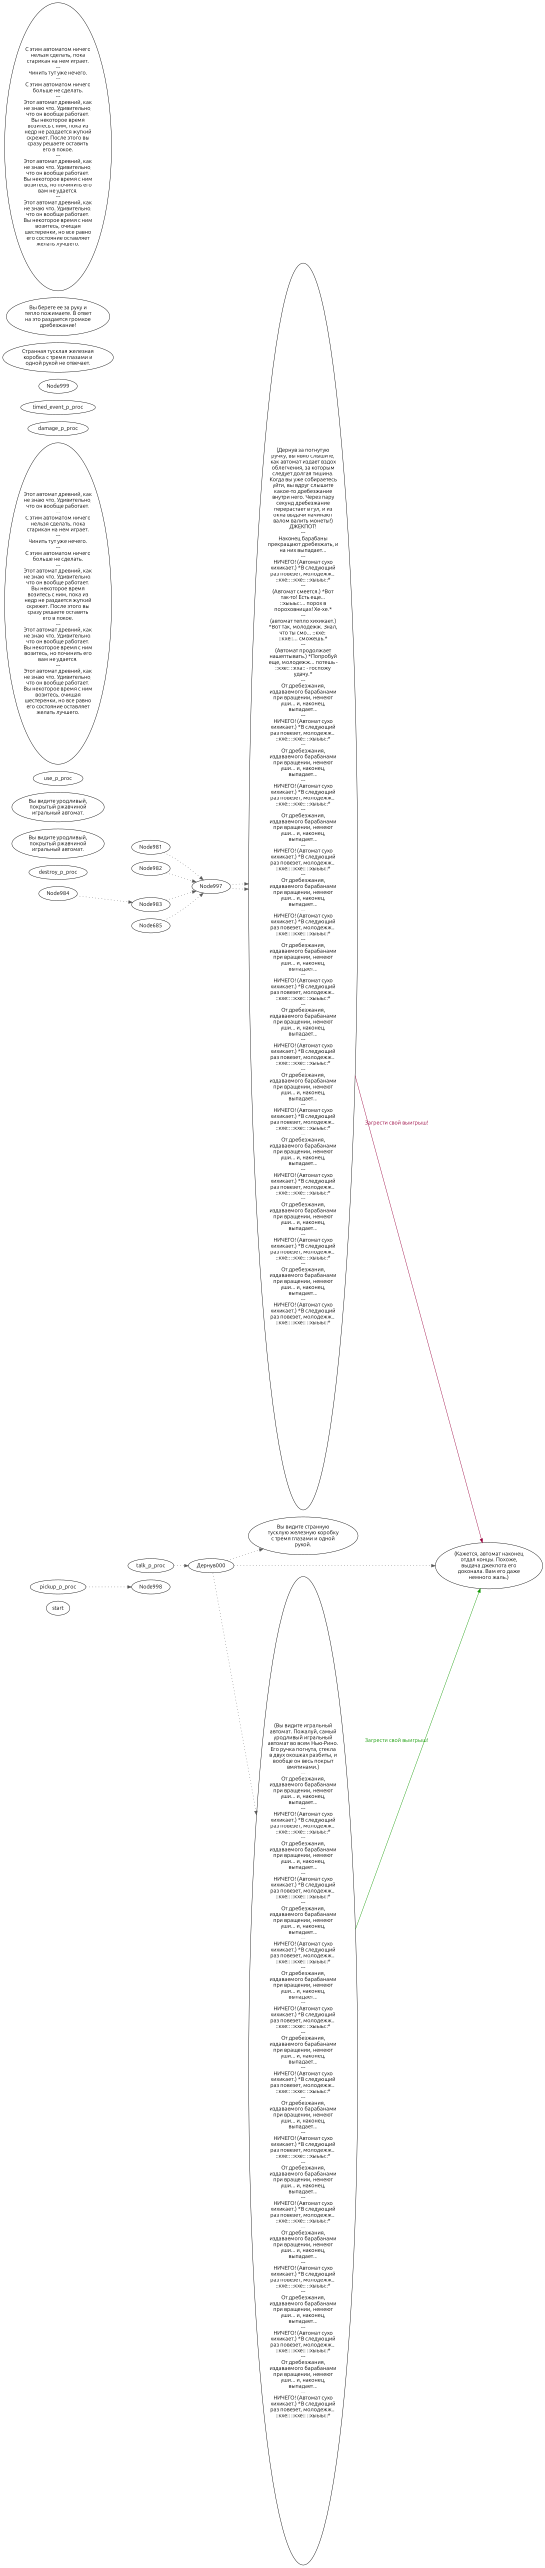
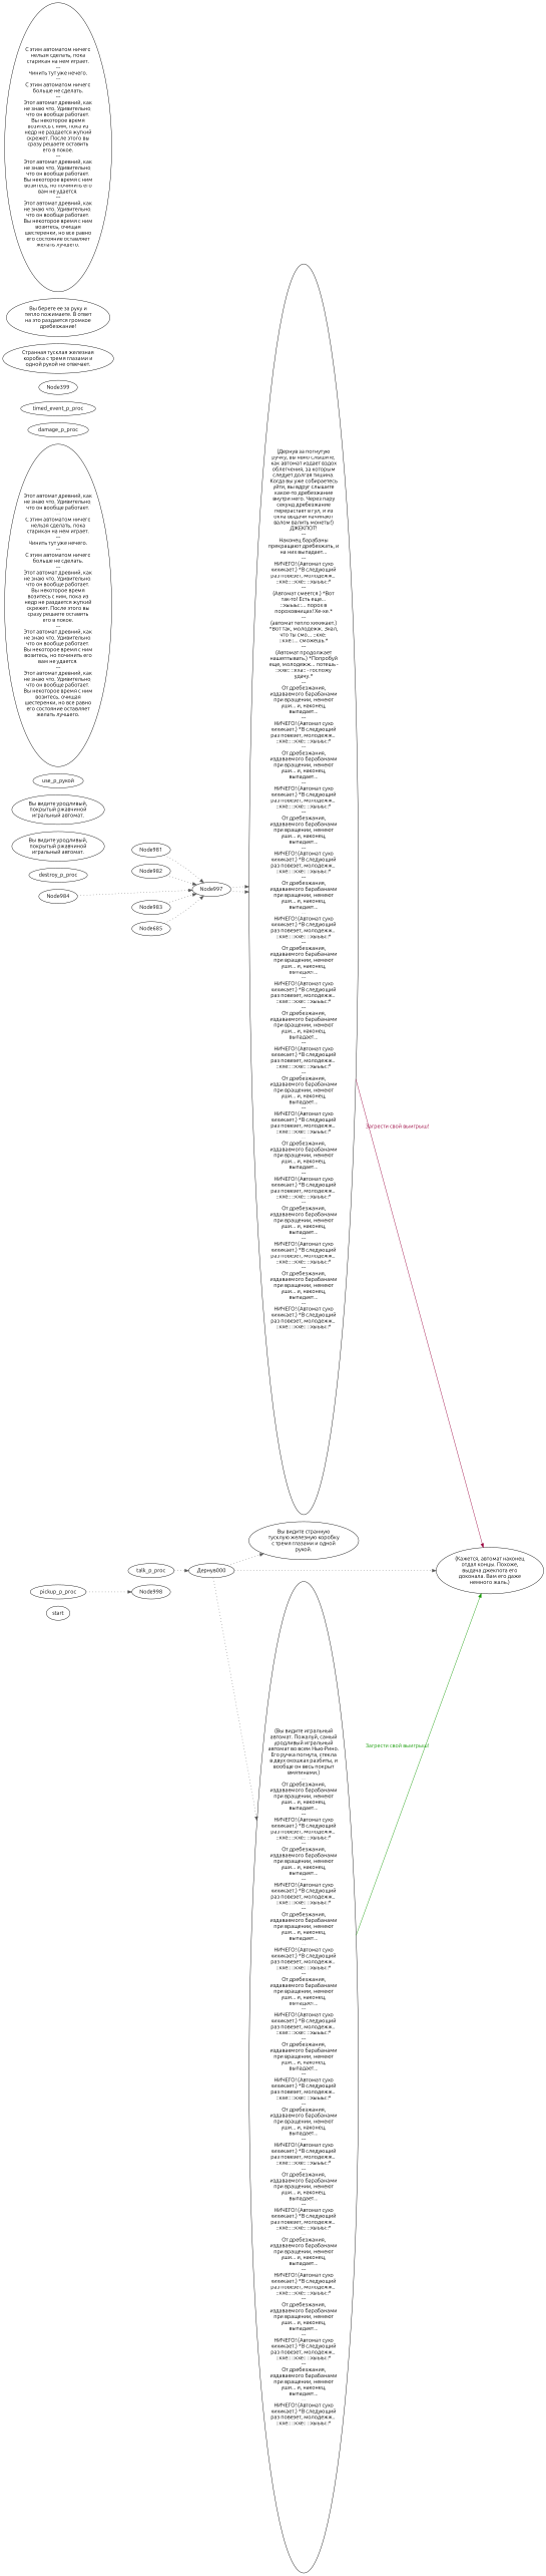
  digraph {
    fontname=Ubuntu
    rankdir=LR
    node [color="#000000" fillcolor="#FFFFFF" fontname=Ubuntu style=filled]
    edge [color="#555555" fontname=Ubuntu style=dotted]
    start
    pickup_p_proc
    Node998
    n4 [label="Дернув000"]
    talk_p_proc
    n6 [label="Вы видите странную\nтусклую железную коробку\nс тремя глазами и одной\nрукой."]
    n7 [label="(Кажется, автомат наконец\nотдал концы. Похоже,\nвыдача джекпота его\nдоконала. Вам его даже\nнемного жаль.)"]
    n8 [label="(Вы видите игральный\nавтомат. Пожалуй, самый\nуродливый игральный\nавтомат во всем Нью-Рино.\nЕго ручка погнута, стекла\nв двух окошках разбиты, и\nвообще он весь покрыт\nвмятинами.)\n---\nОт дребезжания,\nиздаваемого барабанами\nпри вращении, немеют\nуши... и, наконец,\nвыпадает...\n---\nНИЧЕГО! (Автомат сухо\nхихикает.) *В следующий\nраз повезет, молодежж...\n::кхе:: ::кхе:: ::хыыы::*\n---\nОт дребезжания,\nиздаваемого барабанами\nпри вращении, немеют\nуши... и, наконец,\nвыпадает...\n---\nНИЧЕГО! (Автомат сухо\nхихикает.) *В следующий\nраз повезет, молодежж...\n::кхе:: ::кхе:: ::хыыы::*\n---\nОт дребезжания,\nиздаваемого барабанами\nпри вращении, немеют\nуши... и, наконец,\nвыпадает...\n---\nНИЧЕГО! (Автомат сухо\nхихикает.) *В следующий\nраз повезет, молодежж...\n::кхе:: ::кхе:: ::хыыы::*\n---\nОт дребезжания,\nиздаваемого барабанами\nпри вращении, немеют\nуши... и, наконец,\nвыпадает...\n---\nНИЧЕГО! (Автомат сухо\nхихикает.) *В следующий\nраз повезет, молодежж...\n::кхе:: ::кхе:: ::хыыы::*\n---\nОт дребезжания,\nиздаваемого барабанами\nпри вращении, немеют\nуши... и, наконец,\nвыпадает...\n---\nНИЧЕГО! (Автомат сухо\nхихикает.) *В следующий\nраз повезет, молодежж...\n::кхе:: ::кхе:: ::хыыы::*\n---\nОт дребезжания,\nиздаваемого барабанами\nпри вращении, немеют\nуши... и, наконец,\nвыпадает...\n---\nНИЧЕГО! (Автомат сухо\nхихикает.) *В следующий\nраз повезет, молодежж...\n::кхе:: ::кхе:: ::хыыы::*\n---\nОт дребезжания,\nиздаваемого барабанами\nпри вращении, немеют\nуши... и, наконец,\nвыпадает...\n---\nНИЧЕГО! (Автомат сухо\nхихикает.) *В следующий\nраз повезет, молодежж...\n::кхе:: ::кхе:: ::хыыы::*\n---\nОт дребезжания,\nиздаваемого барабанами\nпри вращении, немеют\nуши... и, наконец,\nвыпадает...\n---\nНИЧЕГО! (Автомат сухо\nхихикает.) *В следующий\nраз повезет, молодежж...\n::кхе:: ::кхе:: ::хыыы::*\n---\nОт дребезжания,\nиздаваемого барабанами\nпри вращении, немеют\nуши... и, наконец,\nвыпадает...\n---\nНИЧЕГО! (Автомат сухо\nхихикает.) *В следующий\nраз повезет, молодежж...\n::кхе:: ::кхе:: ::хыыы::*\n---\nОт дребезжания,\nиздаваемого барабанами\nпри вращении, немеют\nуши... и, наконец,\nвыпадает...\n---\nНИЧЕГО! (Автомат сухо\nхихикает.) *В следующий\nраз повезет, молодежж...\n::кхе:: ::кхе:: ::хыыы::*"]
    destroy_p_proc
    n10 [label="Вы видите уродливый,\nпокрытый ржавчиной\nигральный автомат."]
    n11 [label="Вы видите уродливый,\nпокрытый ржавчиной\nигральный автомат."]
-   use_p_proc
+   use_p_proc [label="use_p_рукой"]
    n13 [label="Этот автомат древний, как\nне знаю что. Удивительно,\nчто он вообще работает.\n---\nС этим автоматом ничего\nнельзя сделать, пока\nстарикан на нем играет.\n---\nЧинить тут уже нечего.\n---\nС этим автоматом ничего\nбольше не сделать.\n---\nЭтот автомат древний, как\nне знаю что. Удивительно,\nчто он вообще работает.\nВы некоторое время\nвозитесь с ним, пока из\nнедр не раздается жуткий\nскрежет. После этого вы\nсразу решаете оставить\nего в покое.\n---\nЭтот автомат древний, как\nне знаю что. Удивительно,\nчто он вообще работает.\nВы некоторое время с ним\nвозитесь, но починить его\nвам не удается.\n---\nЭтот автомат древний, как\nне знаю что. Удивительно,\nчто он вообще работает.\nВы некоторое время с ним\nвозитесь, очищая\nшестеренки, но все равно\nего состояние оставляет\nжелать лучшего."]
    damage_p_proc
    timed_event_p_proc
-   Node999
+   Node999 [label=Node399]
    n17 [label="(Дернув за погнутую\nручку, вы явно слышите,\nкак автомат издает вздох\nоблегчения, за которым\nследует долгая тишина.\nКогда вы уже собираетесь\nуйти, вы вдруг слышите\nкакое-то дребезжание\nвнутри него. Через пару\nсекунд дребезжание\nперерастает в гул, и из\nокна выдачи начинают\nвалом валить монеты!)\nДЖЕКПОТ!\n---\nНаконец барабаны\nпрекращают дребезжать, и\nна них выпадает...\n---\nНИЧЕГО! (Автомат сухо\nхихикает.) *В следующий\nраз повезет, молодежж...\n::кхе:: ::кхе:: ::хыыы::*\n---\n(Автомат смеется.) *Вот\nтак-то! Есть еще...\n::хыыы::... порох в\nпороховницах! Хе-хе.*\n---\n(автомат тепло хихикает.)\n*Вот так, молодежж. Знал,\nчто ты смо... ::кхе::\n::кхе::... сможешь.*\n---\n(Автомат продолжает\nнашептывать.) *Попробуй\nеще, молодежж... потешь -\n::кхе:: ::кха:: - госпожу\nудачу.*\n---\nОт дребезжания,\nиздаваемого барабанами\nпри вращении, немеют\nуши... и, наконец,\nвыпадает...\n---\nНИЧЕГО! (Автомат сухо\nхихикает.) *В следующий\nраз повезет, молодежж...\n::кхе:: ::кхе:: ::хыыы::*\n---\nОт дребезжания,\nиздаваемого барабанами\nпри вращении, немеют\nуши... и, наконец,\nвыпадает...\n---\nНИЧЕГО! (Автомат сухо\nхихикает.) *В следующий\nраз повезет, молодежж...\n::кхе:: ::кхе:: ::хыыы::*\n---\nОт дребезжания,\nиздаваемого барабанами\nпри вращении, немеют\nуши... и, наконец,\nвыпадает...\n---\nНИЧЕГО! (Автомат сухо\nхихикает.) *В следующий\nраз повезет, молодежж...\n::кхе:: ::кхе:: ::хыыы::*\n---\nОт дребезжания,\nиздаваемого барабанами\nпри вращении, немеют\nуши... и, наконец,\nвыпадает...\n---\nНИЧЕГО! (Автомат сухо\nхихикает.) *В следующий\nраз повезет, молодежж...\n::кхе:: ::кхе:: ::хыыы::*\n---\nОт дребезжания,\nиздаваемого барабанами\nпри вращении, немеют\nуши... и, наконец,\nвыпадает...\n---\nНИЧЕГО! (Автомат сухо\nхихикает.) *В следующий\nраз повезет, молодежж...\n::кхе:: ::кхе:: ::хыыы::*\n---\nОт дребезжания,\nиздаваемого барабанами\nпри вращении, немеют\nуши... и, наконец,\nвыпадает...\n---\nНИЧЕГО! (Автомат сухо\nхихикает.) *В следующий\nраз повезет, молодежж...\n::кхе:: ::кхе:: ::хыыы::*\n---\nОт дребезжания,\nиздаваемого барабанами\nпри вращении, немеют\nуши... и, наконец,\nвыпадает...\n---\nНИЧЕГО! (Автомат сухо\nхихикает.) *В следующий\nраз повезет, молодежж...\n::кхе:: ::кхе:: ::хыыы::*\n---\nОт дребезжания,\nиздаваемого барабанами\nпри вращении, немеют\nуши... и, наконец,\nвыпадает...\n---\nНИЧЕГО! (Автомат сухо\nхихикает.) *В следующий\nраз повезет, молодежж...\n::кхе:: ::кхе:: ::хыыы::*\n---\nОт дребезжания,\nиздаваемого барабанами\nпри вращении, немеют\nуши... и, наконец,\nвыпадает...\n---\nНИЧЕГО! (Автомат сухо\nхихикает.) *В следующий\nраз повезет, молодежж...\n::кхе:: ::кхе:: ::хыыы::*\n---\nОт дребезжания,\nиздаваемого барабанами\nпри вращении, немеют\nуши... и, наконец,\nвыпадает...\n---\nНИЧЕГО! (Автомат сухо\nхихикает.) *В следующий\nраз повезет, молодежж...\n::кхе:: ::кхе:: ::хыыы::*"]
    n18 [label="Странная тусклая железная\nкоробка с тремя глазами и\nодной рукой не отвечает."]
    n19 [label="Вы берете ее за руку и\nтепло пожимаете. В ответ\nна это раздается громкое\nдребезжание!"]
    n20 [label="С этим автоматом ничего\nнельзя сделать, пока\nстарикан на нем играет.\n---\nЧинить тут уже нечего.\n---\nС этим автоматом ничего\nбольше не сделать.\n---\nЭтот автомат древний, как\nне знаю что. Удивительно,\nчто он вообще работает.\nВы некоторое время\nвозитесь с ним, пока из\nнедр не раздается жуткий\nскрежет. После этого вы\nсразу решаете оставить\nего в покое.\n---\nЭтот автомат древний, как\nне знаю что. Удивительно,\nчто он вообще работает.\nВы некоторое время с ним\nвозитесь, но починить его\nвам не удается.\n---\nЭтот автомат древний, как\nне знаю что. Удивительно,\nчто он вообще работает.\nВы некоторое время с ним\nвозитесь, очищая\nшестеренки, но все равно\nего состояние оставляет\nжелать лучшего."]
    Node997
    Node981
    Node982
    Node983
    Node984
    n26 [label=Node685]
    pickup_p_proc -> Node998
    n4 -> n6
    n4 -> n7
    n4 -> n8
    talk_p_proc -> n4
    n8 -> n7 [color="#109900" fontcolor="#109900" label="Загрести свой выигрыш!" style=""]
    n17 -> n7 [color="#99003C" fontcolor="#99003C" label="Загрести свой выигрыш!" style=""]
    Node997 -> n17
    Node997 -> n17
    Node981 -> Node997
    Node982 -> Node997
    Node983 -> Node997
-   Node984 -> Node983
+   Node984 -> Node997
    n26 -> Node997
  }
